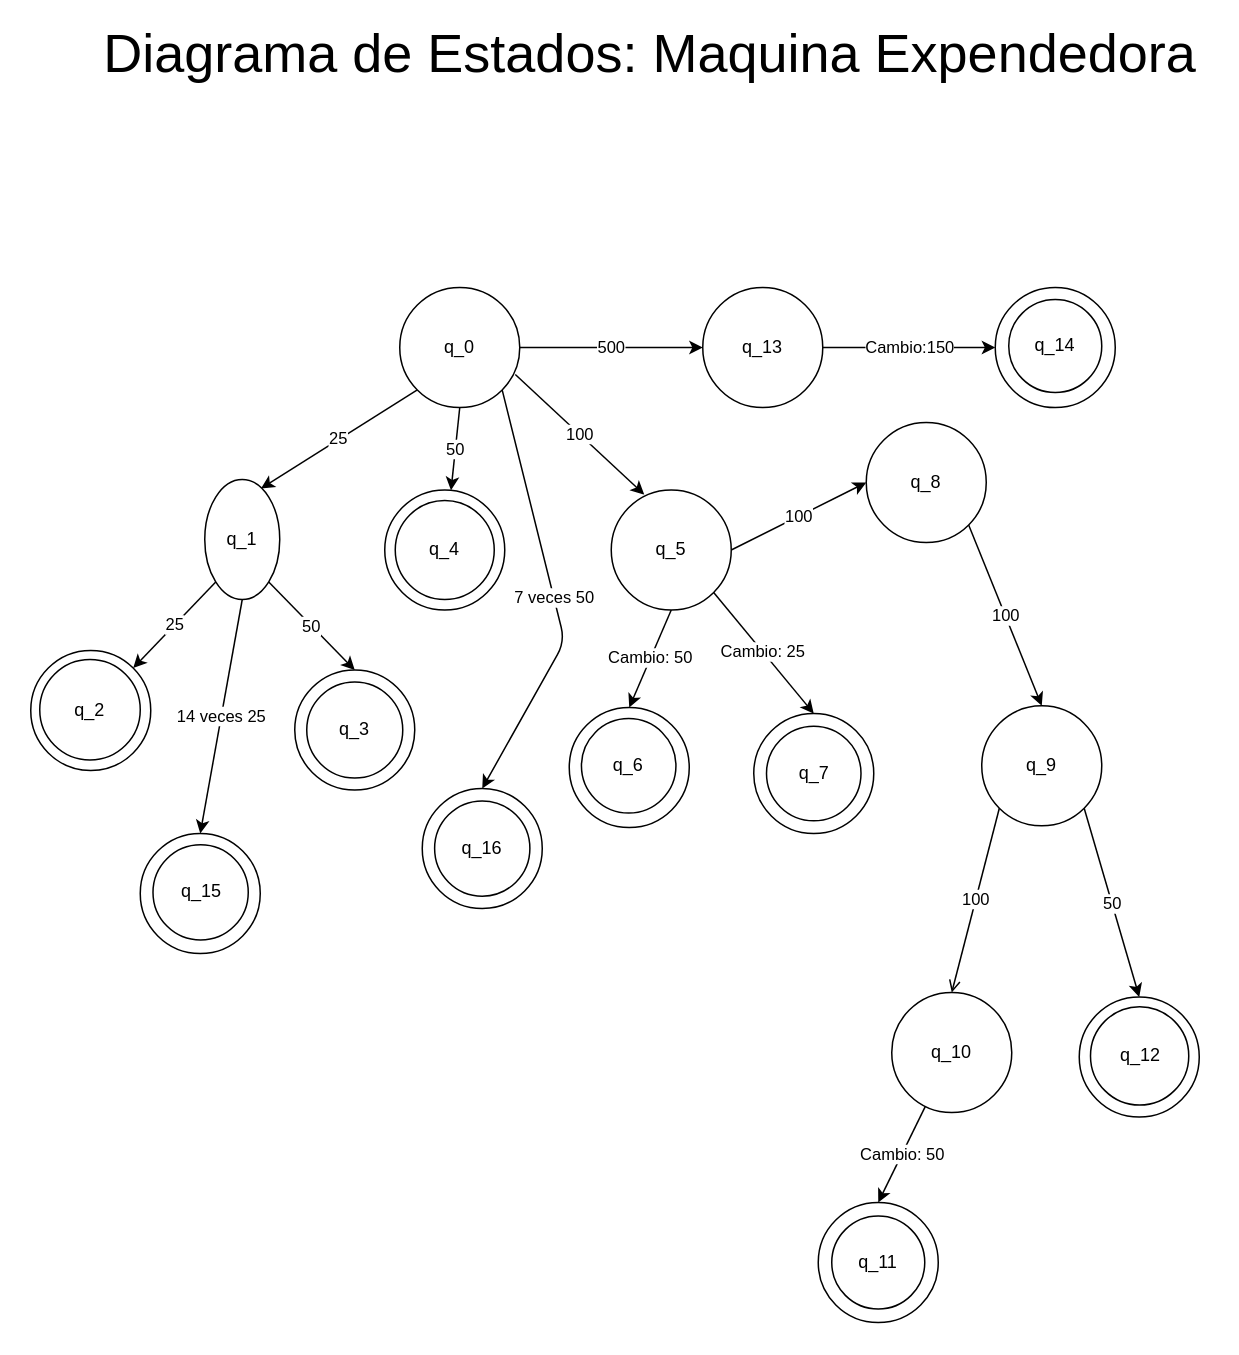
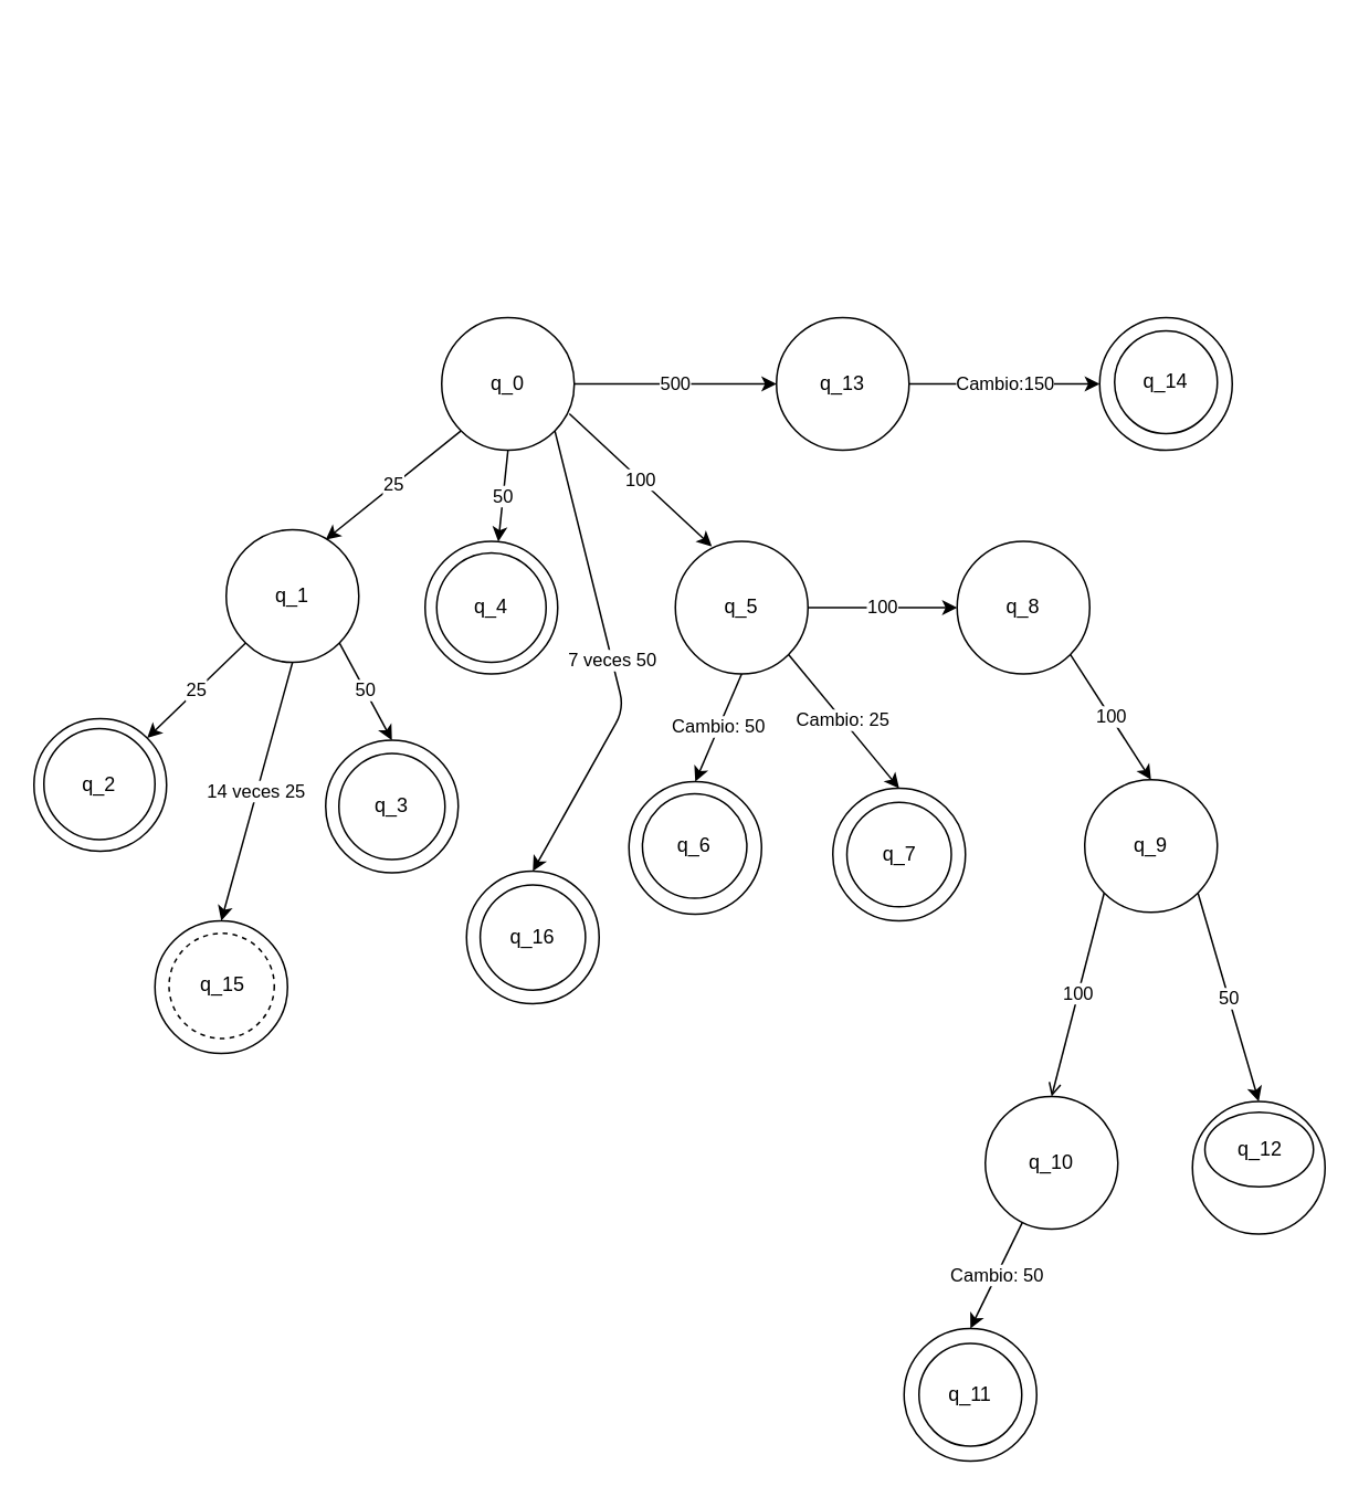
  <mxCell id="0" />
  <mxCell id="1" parent="0" />
  <mxCell id="2" value="25" style="edgeStyle=none;html=1;exitX=0;exitY=1;exitDx=0;exitDy=0;entryX=0.75;entryY=0.075;entryDx=0;entryDy=0;entryPerimeter=0;" edge="1" parent="1" source="7" target="13"><mxGeometry relative="1" as="geometry" /></mxCell>
  <mxCell id="3" value="50" style="edgeStyle=none;html=1;exitX=0.5;exitY=1;exitDx=0;exitDy=0;" edge="1" parent="1" source="7" target="8"><mxGeometry relative="1" as="geometry" /></mxCell>
  <mxCell id="4" value="100" style="edgeStyle=none;html=1;exitX=0.963;exitY=0.725;exitDx=0;exitDy=0;entryX=0.275;entryY=0.038;entryDx=0;entryDy=0;exitPerimeter=0;entryPerimeter=0;" edge="1" parent="1" source="7" target="19"><mxGeometry relative="1" as="geometry" /></mxCell>
  <mxCell id="5" value="500" style="edgeStyle=none;html=1;exitX=1;exitY=0.5;exitDx=0;exitDy=0;" edge="1" parent="1" source="7" target="15"><mxGeometry relative="1" as="geometry" /></mxCell>
  <mxCell id="6" value="7 veces 50" style="edgeStyle=none;html=1;exitX=1;exitY=1;exitDx=0;exitDy=0;entryX=0.5;entryY=0;entryDx=0;entryDy=0;" edge="1" parent="1" source="7" target="43"><mxGeometry relative="1" as="geometry"><mxPoint x="367" y="422" as="targetPoint" /><Array as="points"><mxPoint x="376" y="427" /></Array></mxGeometry></mxCell>
  <mxCell id="7" value="q_0" style="ellipse;whiteSpace=wrap;html=1;aspect=fixed;" vertex="1" parent="1"><mxGeometry x="266" y="191" width="80" height="80" as="geometry" /></mxCell>
  <mxCell id="8" value="q_4" style="ellipse;whiteSpace=wrap;html=1;aspect=fixed;" vertex="1" parent="1"><mxGeometry x="256" y="326" width="80" height="80" as="geometry" /></mxCell>
  <mxCell id="9" value="q_2" style="ellipse;whiteSpace=wrap;html=1;aspect=fixed;" vertex="1" parent="1"><mxGeometry x="20" y="433" width="80" height="80" as="geometry" /></mxCell>
  <mxCell id="10" value="25" style="edgeStyle=none;html=1;exitX=0;exitY=1;exitDx=0;exitDy=0;entryX=1;entryY=0;entryDx=0;entryDy=0;" edge="1" parent="1" source="13" target="9"><mxGeometry relative="1" as="geometry" /></mxCell>
  <mxCell id="11" value="50" style="edgeStyle=none;html=1;exitX=1;exitY=1;exitDx=0;exitDy=0;entryX=0.5;entryY=0;entryDx=0;entryDy=0;" edge="1" parent="1" source="13" target="22"><mxGeometry relative="1" as="geometry" /></mxCell>
  <mxCell id="12" value="14 veces 25" style="edgeStyle=none;html=1;exitX=0.5;exitY=1;exitDx=0;exitDy=0;entryX=0.5;entryY=0;entryDx=0;entryDy=0;" edge="1" parent="1" source="13" target="41"><mxGeometry relative="1" as="geometry" /></mxCell>
- <mxCell id="13" value="q_1" style="ellipse;whiteSpace=wrap;html=1;aspect=fixed;" vertex="1" parent="1"><mxGeometry x="136" y="319" width="50" height="80" as="geometry" /></mxCell>
+ <mxCell id="13" value="q_1" style="ellipse;whiteSpace=wrap;html=1;aspect=fixed;" vertex="1" parent="1"><mxGeometry x="136" y="319" width="80" height="80" as="geometry" /></mxCell>
  <mxCell id="14" value="Cambio:150" style="edgeStyle=none;html=1;exitX=1;exitY=0.5;exitDx=0;exitDy=0;entryX=0;entryY=0.5;entryDx=0;entryDy=0;" edge="1" parent="1" source="15" target="39"><mxGeometry relative="1" as="geometry" /></mxCell>
  <mxCell id="15" value="q_13" style="ellipse;whiteSpace=wrap;html=1;aspect=fixed;" vertex="1" parent="1"><mxGeometry x="468" y="191" width="80" height="80" as="geometry" /></mxCell>
  <mxCell id="16" value="Cambio: 50" style="edgeStyle=none;html=1;exitX=0.5;exitY=1;exitDx=0;exitDy=0;entryX=0.5;entryY=0;entryDx=0;entryDy=0;" edge="1" parent="1" source="19" target="21"><mxGeometry relative="1" as="geometry" /></mxCell>
  <mxCell id="17" value="Cambio: 25" style="edgeStyle=none;html=1;exitX=1;exitY=1;exitDx=0;exitDy=0;entryX=0.5;entryY=0;entryDx=0;entryDy=0;" edge="1" parent="1" source="19" target="20"><mxGeometry relative="1" as="geometry" /></mxCell>
  <mxCell id="18" value="100" style="edgeStyle=none;html=1;exitX=1;exitY=0.5;exitDx=0;exitDy=0;entryX=0;entryY=0.5;entryDx=0;entryDy=0;" edge="1" parent="1" source="19" target="29"><mxGeometry relative="1" as="geometry" /></mxCell>
  <mxCell id="19" value="q_5" style="ellipse;whiteSpace=wrap;html=1;aspect=fixed;" vertex="1" parent="1"><mxGeometry x="407" y="326" width="80" height="80" as="geometry" /></mxCell>
  <mxCell id="20" value="q_0" style="ellipse;whiteSpace=wrap;html=1;aspect=fixed;" vertex="1" parent="1"><mxGeometry x="502" y="475" width="80" height="80" as="geometry" /></mxCell>
  <mxCell id="21" value="q_6" style="ellipse;whiteSpace=wrap;html=1;aspect=fixed;" vertex="1" parent="1"><mxGeometry x="379" y="471" width="80" height="80" as="geometry" /></mxCell>
  <mxCell id="22" value="q_3" style="ellipse;whiteSpace=wrap;html=1;aspect=fixed;" vertex="1" parent="1"><mxGeometry x="196" y="446" width="80" height="80" as="geometry" /></mxCell>
  <mxCell id="23" value="q_2" style="ellipse;whiteSpace=wrap;html=1;aspect=fixed;" vertex="1" parent="1"><mxGeometry x="26" y="439" width="67" height="67" as="geometry" /></mxCell>
  <mxCell id="24" value="q_3" style="ellipse;whiteSpace=wrap;html=1;aspect=fixed;" vertex="1" parent="1"><mxGeometry x="204" y="454" width="64" height="64" as="geometry" /></mxCell>
  <mxCell id="25" value="q_4" style="ellipse;whiteSpace=wrap;html=1;aspect=fixed;" vertex="1" parent="1"><mxGeometry x="263" y="333" width="66" height="66" as="geometry" /></mxCell>
  <mxCell id="26" value="q_6" style="ellipse;whiteSpace=wrap;html=1;aspect=fixed;rotation=0;" vertex="1" parent="1"><mxGeometry x="387.13" y="478.41" width="63" height="63" as="geometry" /></mxCell>
  <mxCell id="27" value="q_7" style="ellipse;whiteSpace=wrap;html=1;aspect=fixed;rotation=0;" vertex="1" parent="1"><mxGeometry x="510.5" y="483.5" width="63" height="63" as="geometry" /></mxCell>
  <mxCell id="28" value="100" style="edgeStyle=none;html=1;exitX=1;exitY=1;exitDx=0;exitDy=0;entryX=0.5;entryY=0;entryDx=0;entryDy=0;" edge="1" parent="1" source="29" target="32"><mxGeometry relative="1" as="geometry" /></mxCell>
- <mxCell id="29" value="q_8" style="ellipse;whiteSpace=wrap;html=1;aspect=fixed;" vertex="1" parent="1"><mxGeometry x="577" y="281" width="80" height="80" as="geometry" /></mxCell>
+ <mxCell id="29" value="q_8" style="ellipse;whiteSpace=wrap;html=1;aspect=fixed;" vertex="1" parent="1"><mxGeometry x="577" y="326" width="80" height="80" as="geometry" /></mxCell>
  <mxCell id="30" value="100" style="edgeStyle=none;html=1;exitX=0;exitY=1;exitDx=0;exitDy=0;entryX=0.5;entryY=0;entryDx=0;entryDy=0;endArrow=open;" edge="1" parent="1" source="32" target="35"><mxGeometry relative="1" as="geometry" /></mxCell>
  <mxCell id="31" value="50" style="edgeStyle=none;html=1;exitX=1;exitY=1;exitDx=0;exitDy=0;entryX=0.5;entryY=0;entryDx=0;entryDy=0;" edge="1" parent="1" source="32" target="33"><mxGeometry relative="1" as="geometry" /></mxCell>
  <mxCell id="32" value="q_9" style="ellipse;whiteSpace=wrap;html=1;aspect=fixed;" vertex="1" parent="1"><mxGeometry x="654" y="469.91" width="80" height="80" as="geometry" /></mxCell>
  <mxCell id="33" value="q_11" style="ellipse;whiteSpace=wrap;html=1;aspect=fixed;" vertex="1" parent="1"><mxGeometry x="719" y="664" width="80" height="80" as="geometry" /></mxCell>
  <mxCell id="34" value="Cambio: 50" style="edgeStyle=none;html=1;entryX=0.5;entryY=0;entryDx=0;entryDy=0;" edge="1" parent="1" source="35" target="36"><mxGeometry relative="1" as="geometry"><mxPoint x="634" y="741" as="sourcePoint" /></mxGeometry></mxCell>
  <mxCell id="35" value="q_10" style="ellipse;whiteSpace=wrap;html=1;aspect=fixed;" vertex="1" parent="1"><mxGeometry x="594" y="661" width="80" height="80" as="geometry" /></mxCell>
  <mxCell id="36" value="q_11" style="ellipse;whiteSpace=wrap;html=1;aspect=fixed;" vertex="1" parent="1"><mxGeometry x="545" y="801" width="80" height="80" as="geometry" /></mxCell>
- <mxCell id="37" value="q_12" style="ellipse;whiteSpace=wrap;html=1;aspect=fixed;" vertex="1" parent="1"><mxGeometry x="726.5" y="670.5" width="65.5" height="65.5" as="geometry" /></mxCell>
+ <mxCell id="37" value="q_12" style="ellipse;whiteSpace=wrap;html=1;aspect=fixed;" vertex="1" parent="1"><mxGeometry x="726.5" y="670.5" width="65.5" height="45" as="geometry" /></mxCell>
  <mxCell id="38" value="q_11" style="ellipse;whiteSpace=wrap;html=1;aspect=fixed;" vertex="1" parent="1"><mxGeometry x="554" y="810" width="62" height="62" as="geometry" /></mxCell>
  <mxCell id="39" value="q_13" style="ellipse;whiteSpace=wrap;html=1;aspect=fixed;" vertex="1" parent="1"><mxGeometry x="663" y="191" width="80" height="80" as="geometry" /></mxCell>
  <mxCell id="40" value="q_14&lt;br&gt;" style="ellipse;whiteSpace=wrap;html=1;aspect=fixed;" vertex="1" parent="1"><mxGeometry x="672" y="199" width="62" height="62" as="geometry" /></mxCell>
  <mxCell id="41" value="" style="ellipse;whiteSpace=wrap;html=1;aspect=fixed;" vertex="1" parent="1"><mxGeometry x="93" y="555" width="80" height="80" as="geometry" /></mxCell>
- <mxCell id="42" value="q_15" style="ellipse;whiteSpace=wrap;html=1;aspect=fixed;" vertex="1" parent="1"><mxGeometry x="101.5" y="562.5" width="63.5" height="63.5" as="geometry" /></mxCell>
+ <mxCell id="42" value="q_15" style="ellipse;whiteSpace=wrap;html=1;aspect=fixed;dashed=1;" vertex="1" parent="1"><mxGeometry x="101.5" y="562.5" width="63.5" height="63.5" as="geometry" /></mxCell>
  <mxCell id="43" value="q_16" style="ellipse;whiteSpace=wrap;html=1;aspect=fixed;" vertex="1" parent="1"><mxGeometry x="281" y="525" width="80" height="80" as="geometry" /></mxCell>
  <mxCell id="44" value="q_16" style="ellipse;whiteSpace=wrap;html=1;aspect=fixed;" vertex="1" parent="1"><mxGeometry x="289.25" y="533.25" width="63.5" height="63.5" as="geometry" /></mxCell>
- <mxCell id="45" value="&lt;font style=&quot;font-size: 36px;&quot;&gt;Diagrama de Estados: Maquina Expendedora&lt;/font&gt;" style="text;html=1;strokeColor=none;fillColor=none;align=center;verticalAlign=middle;whiteSpace=wrap;rounded=0;" vertex="1" parent="1"><mxGeometry x="62" y="20" width="742" height="30" as="geometry" /></mxCell>
